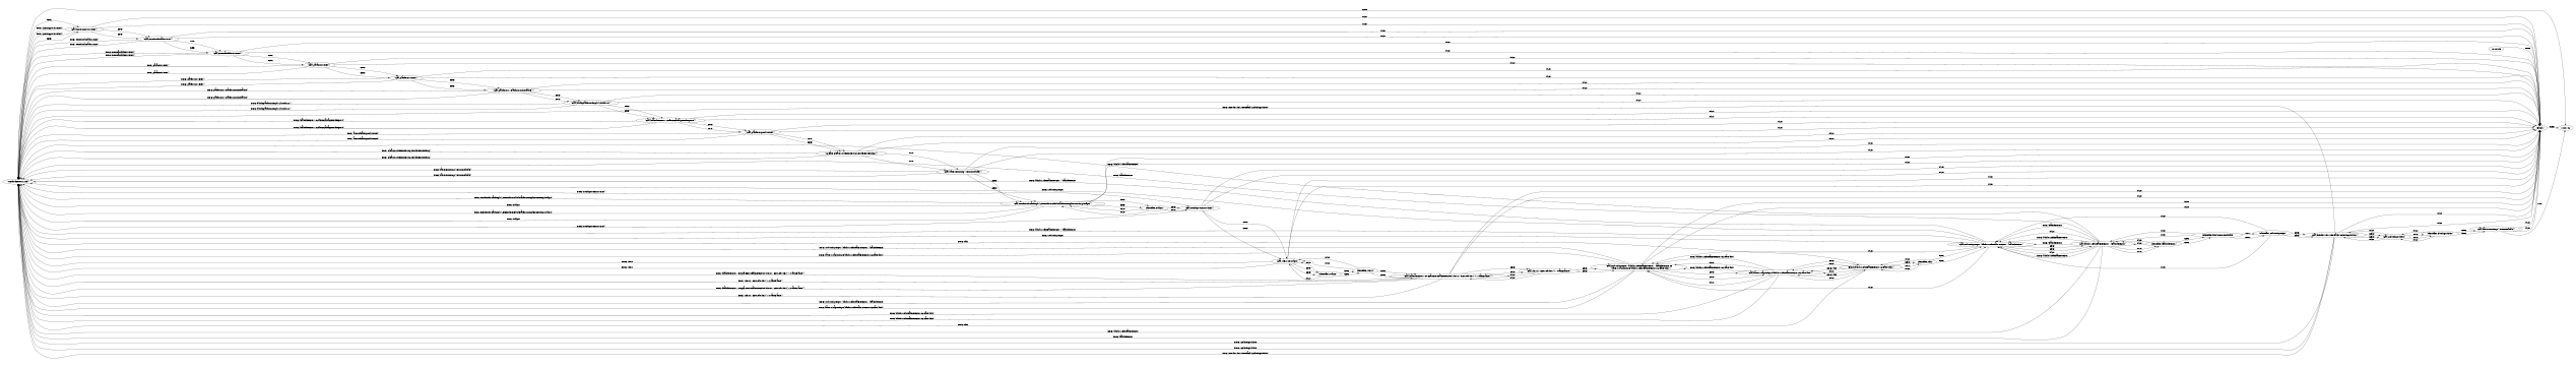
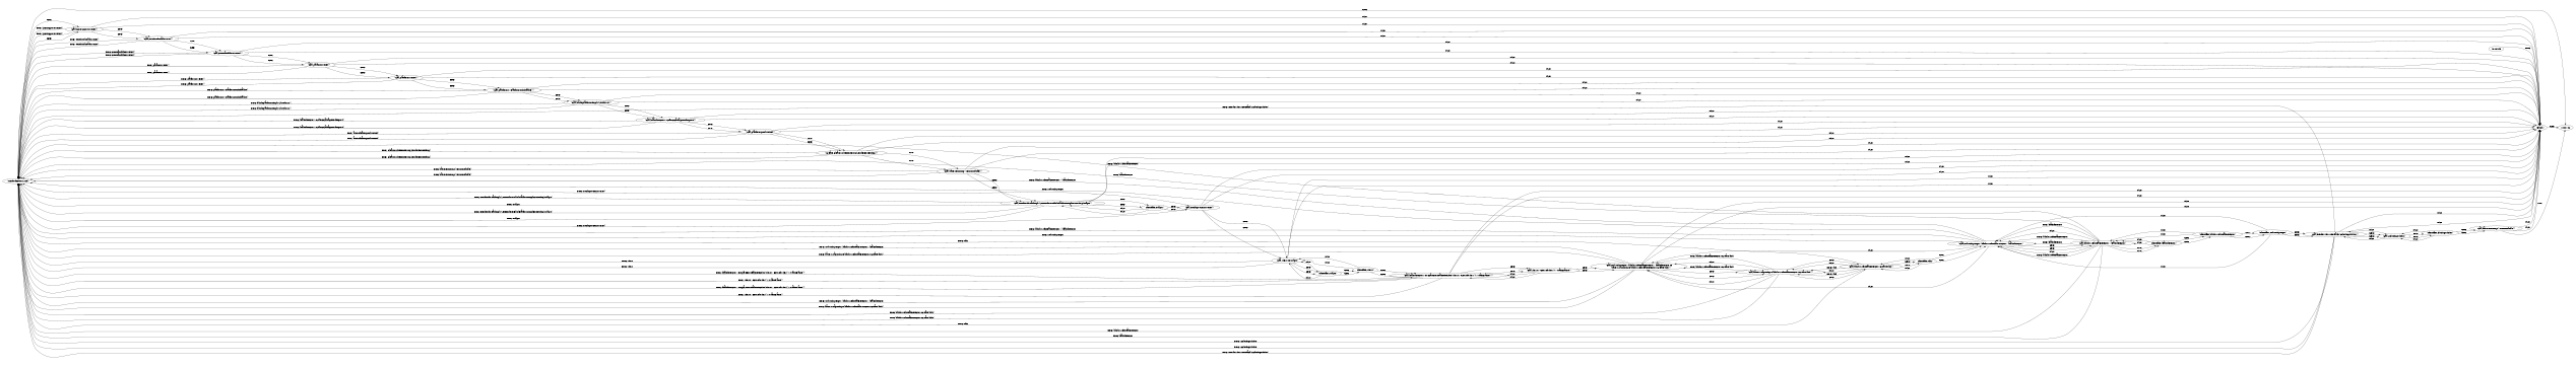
  digraph {
    rankdir=LR
    n1 [label="(MethodReturn,void)"]
    n2 [label="(Call,ipc_support_.reset())"]
    1000102
    n4 [label="(Block,)"]
    n5 [label="(Call,test_io_thread_.reset())"]
-   n6 [label="(Block,blink::WebLeakDetector::Create(this))"]
+   n6 [label="(Call,blink::WebLeakDetector::Create(this))"]
    n7 [label="(Identifier,this)"]
    n8 [label="(Call,base::WrapUnique(blink::WebLeakDetector::Create(this)))"]
    n9 [label="(Call,std::unique_ptr<blink::WebLeakDetector> leak_detector)"]
    n10 [label="(Call,std::unique_ptr<blink::WebLeakDetector> leak_detector =\n       base::WrapUnique(blink::WebLeakDetector::Create(this)))"]
    n11 [label="(Call,blink::WebLeakDetector> leak_detector)"]
    n12 [label="(Call,leak_detector->PrepareForLeakDetection(view_->GetWebView()->MainFrame()))"]
    n13 [label="(Call,view_->GetWebView()->MainFrame())"]
    n14 [label="(Identifier,nullptr)"]
    n15 [label="(Call,view_ = nullptr)"]
    n16 [label="(Identifier,view_)"]
    n17 [label="(Call,mock_process_.reset())"]
    n18 [label="(Call,RenderThreadImpl::SetRendererBlinkPlatformImplForTesting(nullptr))"]
    n19 [label="(Identifier,nullptr)"]
    n20 [label="(Call,base::RunLoop().RunUntilIdle())"]
    n21 [label="(Call,base::RunLoop().RunUntilIdle())"]
    n22 [label="(Create,ClearDWriteFontProxySenderForTesting())"]
    n23 [label="(Call,platform_pool_.reset())"]
    n24 [label="(Call,leak_detector->CollectGarbageAndReport())"]
    n25 [label="(Call,blink_platform_impl_.Shutdown())"]
    n26 [label="(Call,platform_->PlatformUninitialize())"]
    n27 [label="(Call,platform_.reset())"]
    n28 [label="(Call,params_.reset())"]
    n29 [label="(Call,command_line_.reset())"]
    n30 [label="(Call,RenderView::ForEach(&closing_visitor))"]
    n31 [label="(Call,&closing_visitor)"]
    n32 [label="(Identifier,closing_visitor)"]
    n33 [label="(Identifier,leak_detector)"]
-   n34 [label="(Identifier,blink::RunUntilIdle)"]
+   n34 [label="(Identifier,blink::WebLeakDetector)"]
    n35 [label="(Identifier,std::unique_ptr)"]
    1000105
    n1 -> n2 [label="CFG: "]
    n1 -> n2 [label="CFG: "]
    n1 -> 1000102 [label="CFG: "]
    n2 -> n1 [label="DDG: ipc_support_.reset()"]
    n2 -> n1 [label="DDG: ipc_support_.reset()"]
    n2 -> n4 [label="AST: "]
    n2 -> n4 [label="AST: "]
    n2 -> n5 [label="CFG: "]
    n2 -> n5 [label="CFG: "]
    n4 -> 1000102 [label="CFG: "]
    n5 -> n1 [label="DDG: test_io_thread_.reset()"]
    n5 -> n1 [label="DDG: test_io_thread_.reset()"]
    n5 -> n4 [label="AST: "]
    n5 -> n4 [label="AST: "]
    n5 -> n29 [label="CFG: "]
    n5 -> n29 [label="CFG: "]
    n6 -> n1 [label="DDG: this"]
    n6 -> n1 [label="DDG: this"]
    n6 -> n7 [label="CFG: "]
    n6 -> n7 [label="CFG: "]
    n6 -> n8 [label="AST: "]
    n6 -> n8 [label="DDG: this"]
    n6 -> n8 [label="AST: "]
    n6 -> n8 [label="DDG: this"]
    n7 -> n6 [label="AST: "]
    n7 -> n6 [label="AST: "]
    n7 -> n9 [label="CFG: "]
    n7 -> n9 [label="CFG: "]
    n8 -> n1 [label="DDG: blink::WebLeakDetector::Create(this)"]
    n8 -> n1 [label="DDG: blink::WebLeakDetector::Create(this)"]
    n8 -> n6 [label="CFG: "]
    n8 -> n6 [label="CFG: "]
    n8 -> n10 [label="AST: "]
    n8 -> n10 [label="DDG: blink::WebLeakDetector::Create(this)"]
    n8 -> n10 [label="AST: "]
    n8 -> n10 [label="DDG: blink::WebLeakDetector::Create(this)"]
    n9 -> n1 [label="DDG: blink::WebLeakDetector> leak_detector"]
    n9 -> n1 [label="DDG: std::unique_ptr"]
    n9 -> n1 [label="DDG: blink::WebLeakDetector> leak_detector"]
    n9 -> n1 [label="DDG: std::unique_ptr"]
    n9 -> n10 [label="AST: "]
    n9 -> n10 [label="AST: "]
    n9 -> n11 [label="CFG: "]
    n9 -> n11 [label="CFG: "]
    n10 -> n1 [label="DDG: base::WrapUnique(blink::WebLeakDetector::Create(this))"]
    n10 -> n1 [label="DDG: std::unique_ptr<blink::WebLeakDetector> leak_detector"]
    n10 -> n1 [label="DDG: base::WrapUnique(blink::WebLeakDetector::Create(this))"]
    n10 -> n1 [label="DDG: std::unique_ptr<blink::WebLeakDetector> leak_detector"]
    n10 -> n4 [label="AST: "]
    n10 -> n4 [label="AST: "]
    n10 -> n8 [label="CFG: "]
    n10 -> n8 [label="CFG: "]
    n11 -> n1 [label="DDG: leak_detector"]
    n11 -> n1 [label="DDG: blink::WebLeakDetector"]
    n11 -> n1 [label="DDG: leak_detector"]
    n11 -> n1 [label="DDG: blink::WebLeakDetector"]
    n11 -> n9 [label="AST: "]
    n11 -> n9 [label="DDG: blink::WebLeakDetector"]
    n11 -> n9 [label="DDG: leak_detector"]
    n11 -> n9 [label="AST: "]
    n11 -> n9 [label="DDG: blink::WebLeakDetector"]
    n11 -> n9 [label="DDG: leak_detector"]
    n11 -> n33 [label="CFG: "]
    n11 -> n33 [label="CFG: "]
    n12 -> n1 [label="DDG: leak_detector->PrepareForLeakDetection(view_->GetWebView()->MainFrame())"]
    n12 -> n1 [label="DDG: view_->GetWebView()->MainFrame()"]
    n12 -> n1 [label="DDG: leak_detector->PrepareForLeakDetection(view_->GetWebView()->MainFrame())"]
    n12 -> n1 [label="DDG: view_->GetWebView()->MainFrame()"]
    n12 -> n4 [label="AST: "]
    n12 -> n4 [label="AST: "]
    n12 -> n13 [label="CFG: "]
    n12 -> n13 [label="CFG: "]
    n13 -> n10 [label="CFG: "]
    n13 -> n10 [label="CFG: "]
    n13 -> n12 [label="AST: "]
    n13 -> n12 [label="AST: "]
    n14 -> n15 [label="AST: "]
    n14 -> n15 [label="AST: "]
    n14 -> n16 [label="CFG: "]
    n14 -> n16 [label="CFG: "]
    n15 -> n1 [label="DDG: view_"]
    n15 -> n1 [label="DDG: view_"]
    n15 -> n4 [label="AST: "]
    n15 -> n4 [label="AST: "]
    n15 -> n14 [label="CFG: "]
    n15 -> n14 [label="CFG: "]
    n16 -> n12 [label="CFG: "]
    n16 -> n12 [label="CFG: "]
    n16 -> n15 [label="AST: "]
    n16 -> n15 [label="AST: "]
    n17 -> n1 [label="DDG: mock_process_.reset()"]
    n17 -> n1 [label="DDG: mock_process_.reset()"]
    n17 -> n4 [label="AST: "]
    n17 -> n4 [label="AST: "]
    n17 -> n15 [label="CFG: "]
    n17 -> n15 [label="CFG: "]
    n18 -> n1 [label="DDG: nullptr"]
    n18 -> n1 [label="DDG: RenderThreadImpl::SetRendererBlinkPlatformImplForTesting(nullptr)"]
    n18 -> n1 [label="DDG: nullptr"]
    n18 -> n1 [label="DDG: RenderThreadImpl::SetRendererBlinkPlatformImplForTesting(nullptr)"]
    n18 -> n4 [label="AST: "]
    n18 -> n4 [label="AST: "]
    n18 -> n19 [label="CFG: "]
    n18 -> n19 [label="CFG: "]
    n19 -> n17 [label="CFG: "]
    n19 -> n17 [label="CFG: "]
    n19 -> n18 [label="AST: "]
    n19 -> n18 [label="AST: "]
    n20 -> n1 [label="DDG: base::RunLoop().RunUntilIdle()"]
    n20 -> n1 [label="DDG: base::RunLoop().RunUntilIdle()"]
    n20 -> n4 [label="AST: "]
    n20 -> n4 [label="AST: "]
    n20 -> n18 [label="CFG: "]
    n20 -> n18 [label="CFG: "]
    n21 -> 1000102 [label="CFG: "]
    n21 -> n4 [label="AST: "]
    n21 -> n4 [label="AST: "]
    n22 -> n1 [label="DDG: ClearDWriteFontProxySenderForTesting()"]
    n22 -> n1 [label="DDG: ClearDWriteFontProxySenderForTesting()"]
    n22 -> n4 [label="AST: "]
    n22 -> n4 [label="AST: "]
    n22 -> n20 [label="CFG: "]
    n22 -> n20 [label="CFG: "]
    n23 -> n1 [label="DDG: autorelease_pool_.reset()"]
    n23 -> n1 [label="DDG: autorelease_pool_.reset()"]
    n23 -> n4 [label="AST: "]
    n23 -> n4 [label="AST: "]
    n23 -> n22 [label="CFG: "]
    n23 -> n22 [label="CFG: "]
    n24 -> n1 [label="DDG: leak_detector->CollectGarbageAndReport()"]
    n24 -> n1 [label="DDG: leak_detector->CollectGarbageAndReport()"]
    n24 -> n4 [label="AST: "]
    n24 -> n4 [label="AST: "]
    n24 -> n23 [label="CFG: "]
    n24 -> n23 [label="CFG: "]
    n25 -> n1 [label="DDG: blink_platform_impl_.Shutdown()"]
    n25 -> n1 [label="DDG: blink_platform_impl_.Shutdown()"]
    n25 -> n4 [label="AST: "]
    n25 -> n4 [label="AST: "]
    n25 -> n24 [label="CFG: "]
    n25 -> n24 [label="CFG: "]
    n26 -> n1 [label="DDG: platform_->PlatformUninitialize()"]
    n26 -> n1 [label="DDG: platform_->PlatformUninitialize()"]
    n26 -> n4 [label="AST: "]
    n26 -> n4 [label="AST: "]
    n26 -> n25 [label="CFG: "]
    n26 -> n25 [label="CFG: "]
    n27 -> n1 [label="DDG: platform_.reset()"]
    n27 -> n1 [label="DDG: platform_.reset()"]
    n27 -> n4 [label="AST: "]
    n27 -> n4 [label="AST: "]
    n27 -> n26 [label="CFG: "]
    n27 -> n26 [label="CFG: "]
    n28 -> n1 [label="DDG: params_.reset()"]
    n28 -> n1 [label="DDG: params_.reset()"]
    n28 -> n4 [label="AST: "]
    n28 -> n4 [label="AST: "]
    n28 -> n27 [label="CFG: "]
    n28 -> n27 [label="CFG: "]
    n29 -> n1 [label="DDG: command_line_.reset()"]
    n29 -> n1 [label="DDG: command_line_.reset()"]
    n29 -> n4 [label="AST: "]
    n29 -> n4 [label="AST: "]
    n29 -> n28 [label="CFG: "]
    n29 -> n28 [label="CFG: "]
    n30 -> n1 [label="DDG: &closing_visitor"]
    n30 -> n1 [label="DDG: RenderView::ForEach(&closing_visitor)"]
    n30 -> n1 [label="DDG: &closing_visitor"]
    n30 -> n1 [label="DDG: RenderView::ForEach(&closing_visitor)"]
    n30 -> n4 [label="AST: "]
    n30 -> n4 [label="AST: "]
    n30 -> n31 [label="CFG: "]
    n30 -> n31 [label="CFG: "]
    n31 -> n30 [label="AST: "]
    n31 -> n30 [label="AST: "]
    n31 -> n32 [label="CFG: "]
    n31 -> n32 [label="CFG: "]
    n32 -> n21 [label="CFG: "]
    n32 -> n21 [label="CFG: "]
    n32 -> n31 [label="AST: "]
    n32 -> n31 [label="AST: "]
    n33 -> n11 [label="AST: "]
    n33 -> n11 [label="AST: "]
    n33 -> n34 [label="CFG: "]
    n33 -> n34 [label="CFG: "]
    n34 -> n11 [label="AST: "]
    n34 -> n11 [label="AST: "]
    n34 -> n35 [label="CFG: "]
    n34 -> n35 [label="CFG: "]
    n35 -> n9 [label="AST: "]
    n35 -> n9 [label="AST: "]
    n35 -> n30 [label="CFG: "]
    n35 -> n30 [label="CFG: "]
    1000105 -> n4 [label="DDG: "]
  }
